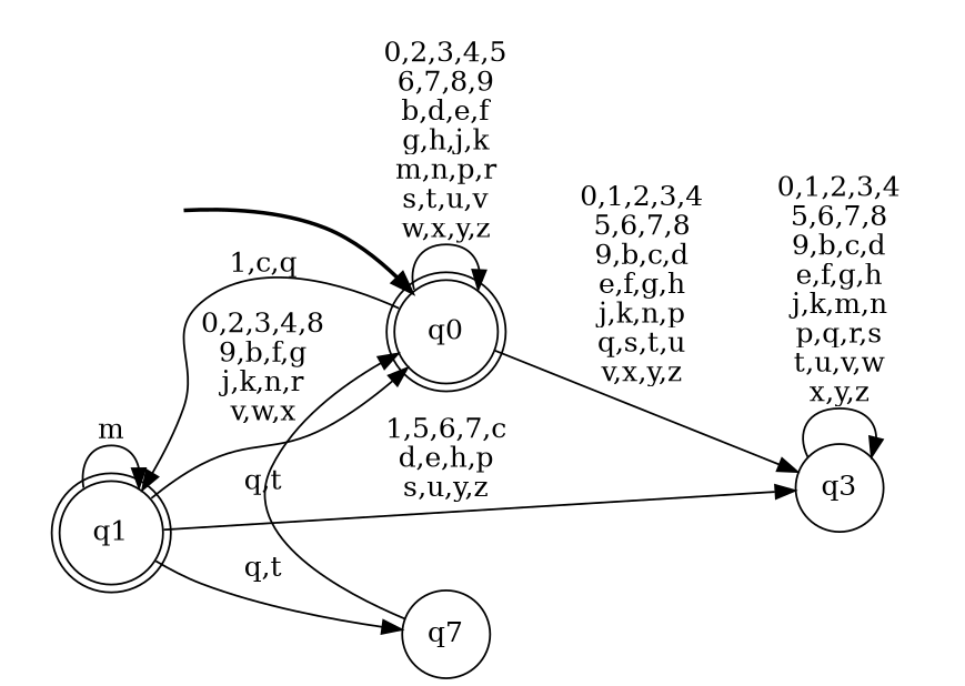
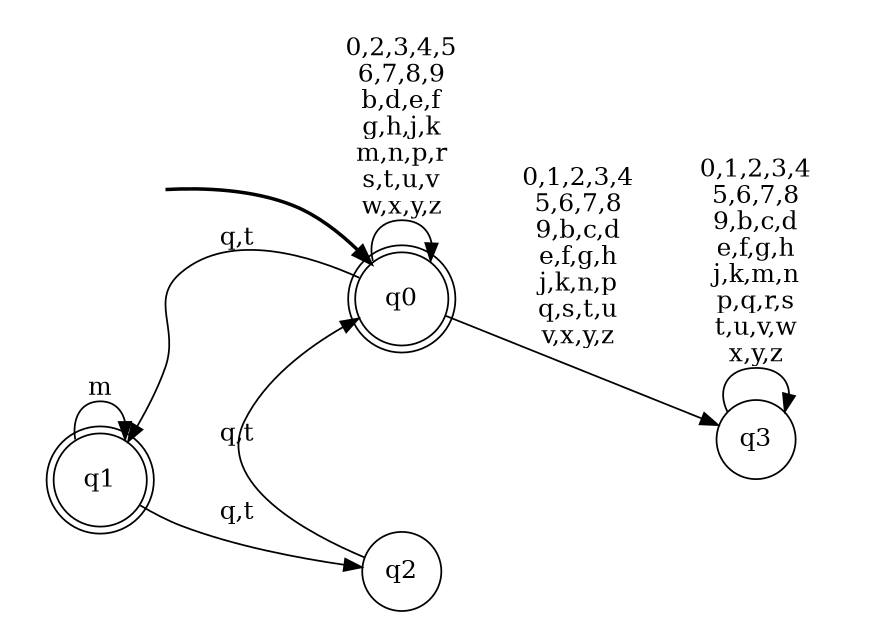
  digraph {
    rankdir=LR
    node [shape=doublecircle style="rounded,filled" color=black fillcolor=white]
    __start0 [height=0 shape=none style=invis width=0 color="" fillcolor=""]
    n2 [label=q0]
    n3 [label=q1]
    n4 [label=q3 shape=circle style=filled]
-   n5 [label=q7 shape=circle style=filled]
+   n5 [label=q2 shape=circle style=filled]
    subgraph cluster_1 {
      nodesep=0.15
      ranksep=0.15
      style=invis
      __start0
      n2
    }
    __start0 -> n2 [penwidth=2]
    n2 -> n2 [label="0,2,3,4,5\n6,7,8,9\nb,d,e,f\ng,h,j,k\nm,n,p,r\ns,t,u,v\nw,x,y,z"]
-   n2 -> n3 [label="1,c,q"]
+   n2 -> n3 [label="q,t"]
    n2 -> n4 [label="0,1,2,3,4\n5,6,7,8\n9,b,c,d\ne,f,g,h\nj,k,n,p\nq,s,t,u\nv,x,y,z"]
-   n3 -> n2 [label="0,2,3,4,8\n9,b,f,g\nj,k,n,r\nv,w,x"]
    n3 -> n3 [label=m]
-   n3 -> n4 [label="1,5,6,7,c\nd,e,h,p\ns,u,y,z"]
    n3 -> n5 [label="q,t"]
    n4 -> n4 [label="0,1,2,3,4\n5,6,7,8\n9,b,c,d\ne,f,g,h\nj,k,m,n\np,q,r,s\nt,u,v,w\nx,y,z"]
    n5 -> n2 [label="q,t"]
  }
